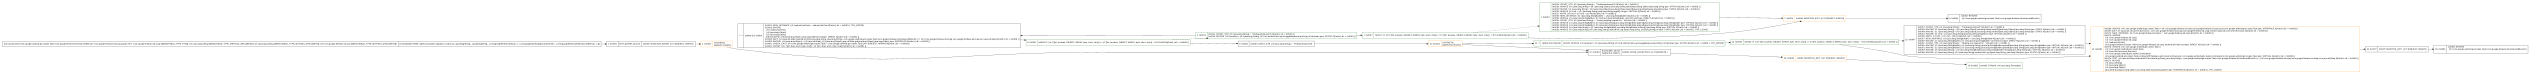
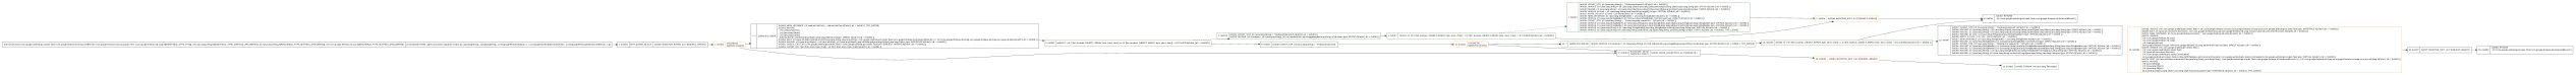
  digraph {
    fontname="Liberation Sans"
    rankdir=LR
    node [color=black fontname="Liberation Sans" shape=record]
    edge [fontname="Liberation Sans"]
    n1 [label="{0\:\ 0x0000|MTH_ENTER_BLOCK\l|0x0000: MONITOR_ENTER  (r3 I:?[OBJECT, ARRAY]) \l}"]
    n2 [color=darkorange label="{1\:\ 0x0001|SYNTHETIC\lSplitter:B:1:0x0001\l}"]
    n3 [label="{2\:\ ?|Splitter:B:1:0x0001\l|0x0001: NEW_INSTANCE  (r0 I:android.util.Pair) =  android.util.Pair A[Catch:\{ all \-\> 0x0081 \}, TRY_ENTER]\l0x0003: INVOKE  \l  (r0 I:android.util.Pair)\l  (r4 I:java.lang.Object)\l  (r5 I:java.lang.Object)\l android.util.Pair.\<init\>(java.lang.Object, java.lang.Object):void type: DIRECT A[Catch:\{ all \-\> 0x0081 \}]\l0x0006: IGET  (r4 I:java.util.Map\<android.util.Pair\<java.lang.String, java.lang.String\>, com.google.android.gms.tasks.Task\<com.google.firebase.iid.InstanceIdResult\>\>) = (r3 I:com.google.firebase.iid.zzaq) com.google.firebase.iid.zzaq.zzcs java.util.Map A[Catch:\{ all \-\> 0x0081 \}]\l0x0008: INVOKE  (r4 I:java.lang.Object) = (r4 I:java.util.Map), (r0 I:java.lang.Object) java.util.Map.get(java.lang.Object):java.lang.Object type: INTERFACE A[Catch:\{ all \-\> 0x0081 \}]\l0x000c: CHECK_CAST  (r4 I:com.google.android.gms.tasks.Task) = (com.google.android.gms.tasks.Task) (r4 I:?[OBJECT, ARRAY]) A[Catch:\{ all \-\> 0x0081 \}]\l0x000e: CONST  (r5 I:?[int, float, short, byte, char]) = (3 ?[int, float, short, byte, char]) A[Catch:\{ all \-\> 0x0081 \}]\l}"]
    n4 [label="{17\:\ 0x0081|ExcHandler: all null\lSplitter:B:1:0x0001\l|0x0081: MOVE_EXCEPTION  (r4 I:?[OBJECT]) =  \l}"]
    n5 [color=darkgreen label="{3\:\ 0x000f|0x000f: IF  (r4 I:?[int, boolean, OBJECT, ARRAY, byte, short, char]) == (0 ?[int, boolean, OBJECT, ARRAY, byte, short, char])  \-\> B:9:0x003f A[Catch:\{ all \-\> 0x0081 \}]\l}"]
    n6 [color=darkorange label="{18\:\ 0x0082|0x0082: MONITOR_EXIT  (r3 I:?[OBJECT, ARRAY]) \l}"]
    n7 [color=darkgreen label="{4\:\ 0x0011|0x0011: CONST_STR  (r6 I:java.lang.String) =  \"FirebaseInstanceId\" A[Catch:\{ all \-\> 0x0081 \}]\l0x0013: INVOKE  (r5 I:boolean) = (r6 I:java.lang.String), (r5 I:int) android.util.Log.isLoggable(java.lang.String, int):boolean type: STATIC A[Catch:\{ all \-\> 0x0081 \}]\l}"]
    n8 [label="{9\:\ 0x003f|0x003f: CONST_STR  (r4 I:java.lang.String) =  \"FirebaseInstanceId\" \l}"]
    n9 [color=darkgreen label="{5\:\ 0x0017|0x0017: IF  (r5 I:?[int, boolean, OBJECT, ARRAY, byte, short, char]) == (0 ?[int, boolean, OBJECT, ARRAY, byte, short, char])  \-\> B:7:0x003d A[Catch:\{ all \-\> 0x0081 \}]\l}"]
    n10 [color=darkorange label="{10\:\ 0x0041|SYNTHETIC\lSplitter:B:10:0x0041\l}"]
    n11 [color=darkgreen label="{6\:\ 0x0019|0x0019: CONST_STR  (r5 I:java.lang.String) =  \"FirebaseInstanceId\" A[Catch:\{ all \-\> 0x0081 \}]\l0x001b: INVOKE  (r6 I:java.lang.String) = (r0 I:java.lang.Object) java.lang.String.valueOf(java.lang.Object):java.lang.String type: STATIC A[Catch:\{ all \-\> 0x0081 \}]\l0x001f: INVOKE  (r0 I:java.lang.String) = (r6 I:java.lang.Object) java.lang.String.valueOf(java.lang.Object):java.lang.String type: STATIC A[Catch:\{ all \-\> 0x0081 \}]\l0x0023: INVOKE  (r0 I:int) = (r0 I:java.lang.String) java.lang.String.length():int type: VIRTUAL A[Catch:\{ all \-\> 0x0081 \}]\l0x0027: ARITH  (r0 I:int) = (r0 I:int) + (29 int) A[Catch:\{ all \-\> 0x0081 \}]\l0x0029: NEW_INSTANCE  (r1 I:java.lang.StringBuilder) =  java.lang.StringBuilder A[Catch:\{ all \-\> 0x0081 \}]\l0x002b: INVOKE  (r1 I:java.lang.StringBuilder), (r0 I:int) java.lang.StringBuilder.\<init\>(int):void type: DIRECT A[Catch:\{ all \-\> 0x0081 \}]\l0x002e: CONST_STR  (r0 I:java.lang.String) =  \"Joining ongoing request for: \" A[Catch:\{ all \-\> 0x0081 \}]\l0x0030: INVOKE  (r1 I:java.lang.StringBuilder), (r0 I:java.lang.String) java.lang.StringBuilder.append(java.lang.String):java.lang.StringBuilder type: VIRTUAL A[Catch:\{ all \-\> 0x0081 \}]\l0x0033: INVOKE  (r1 I:java.lang.StringBuilder), (r6 I:java.lang.String) java.lang.StringBuilder.append(java.lang.String):java.lang.StringBuilder type: VIRTUAL A[Catch:\{ all \-\> 0x0081 \}]\l0x0036: INVOKE  (r6 I:java.lang.String) = (r1 I:java.lang.StringBuilder) java.lang.StringBuilder.toString():java.lang.String type: VIRTUAL A[Catch:\{ all \-\> 0x0081 \}]\l0x003a: INVOKE  (r5 I:java.lang.String), (r6 I:java.lang.String) android.util.Log.d(java.lang.String, java.lang.String):int type: STATIC A[Catch:\{ all \-\> 0x0081 \}, TRY_LEAVE]\l}"]
    n12 [color=darkorange label="{7\:\ 0x003d|0x003d: MONITOR_EXIT  (r3 I:?[OBJECT, ARRAY]) \l}"]
    n13 [label="{8\:\ 0x003e|0x003e: RETURN  \l  (r4 I:com.google.android.gms.tasks.Task\<com.google.firebase.iid.InstanceIdResult\>)\l \l}"]
    n14 [color=darkgreen label="{11\:\ ?|Splitter:B:10:0x0042\l|0x0041: INVOKE  (r4 I:boolean) = (r4 I:java.lang.String), (r5 I:int) android.util.Log.isLoggable(java.lang.String, int):boolean type: STATIC A[Catch:\{ all \-\> 0x0081 \}, TRY_ENTER]\l}"]
    n15 [color=darkgreen label="{12\:\ 0x0045|0x0045: IF  (r4 I:?[int, boolean, OBJECT, ARRAY, byte, short, char]) == (0 ?[int, boolean, OBJECT, ARRAY, byte, short, char])  \-\> B:14:0x006b A[Catch:\{ all \-\> 0x0081 \}]\l}"]
    n16 [label="{13\:\ 0x0047|0x0047: CONST_STR  (r4 I:java.lang.String) =  \"FirebaseInstanceId\" A[Catch:\{ all \-\> 0x0081 \}]\l0x0049: INVOKE  (r5 I:java.lang.String) = (r0 I:java.lang.Object) java.lang.String.valueOf(java.lang.Object):java.lang.String type: STATIC A[Catch:\{ all \-\> 0x0081 \}]\l0x004d: INVOKE  (r1 I:java.lang.String) = (r5 I:java.lang.Object) java.lang.String.valueOf(java.lang.Object):java.lang.String type: STATIC A[Catch:\{ all \-\> 0x0081 \}]\l0x0051: INVOKE  (r1 I:int) = (r1 I:java.lang.String) java.lang.String.length():int type: VIRTUAL A[Catch:\{ all \-\> 0x0081 \}]\l0x0055: ARITH  (r1 I:int) = (r1 I:int) + (24 int) A[Catch:\{ all \-\> 0x0081 \}]\l0x0057: NEW_INSTANCE  (r2 I:java.lang.StringBuilder) =  java.lang.StringBuilder A[Catch:\{ all \-\> 0x0081 \}]\l0x0059: INVOKE  (r2 I:java.lang.StringBuilder), (r1 I:int) java.lang.StringBuilder.\<init\>(int):void type: DIRECT A[Catch:\{ all \-\> 0x0081 \}]\l0x005c: CONST_STR  (r1 I:java.lang.String) =  \"Making new request for: \" A[Catch:\{ all \-\> 0x0081 \}]\l0x005e: INVOKE  (r2 I:java.lang.StringBuilder), (r1 I:java.lang.String) java.lang.StringBuilder.append(java.lang.String):java.lang.StringBuilder type: VIRTUAL A[Catch:\{ all \-\> 0x0081 \}]\l0x0061: INVOKE  (r2 I:java.lang.StringBuilder), (r5 I:java.lang.String) java.lang.StringBuilder.append(java.lang.String):java.lang.StringBuilder type: VIRTUAL A[Catch:\{ all \-\> 0x0081 \}]\l0x0064: INVOKE  (r5 I:java.lang.String) = (r2 I:java.lang.StringBuilder) java.lang.StringBuilder.toString():java.lang.String type: VIRTUAL A[Catch:\{ all \-\> 0x0081 \}]\l0x0068: INVOKE  (r4 I:java.lang.String), (r5 I:java.lang.String) android.util.Log.d(java.lang.String, java.lang.String):int type: STATIC A[Catch:\{ all \-\> 0x0081 \}]\l}"]
    n17 [color=darkorange label="{14\:\ 0x006b|0x006b: INVOKE  (r4 I:com.google.android.gms.tasks.Task) = (r6 I:com.google.firebase.iid.zzar) com.google.firebase.iid.zzar.zzs():com.google.android.gms.tasks.Task type: INTERFACE A[Catch:\{ all \-\> 0x0081 \}]\l0x006f: IGET  (r5 I:java.util.concurrent.Executor) = (r3 I:com.google.firebase.iid.zzaq) com.google.firebase.iid.zzaq.executor java.util.concurrent.Executor A[Catch:\{ all \-\> 0x0081 \}]\l0x0071: NEW_INSTANCE  (r6 I:com.google.firebase.iid.zzas) =  com.google.firebase.iid.zzas A[Catch:\{ all \-\> 0x0081 \}]\l0x0073: INVOKE  \l  (r6 I:com.google.firebase.iid.zzas)\l  (r3 I:com.google.firebase.iid.zzaq)\l  (r0 I:android.util.Pair)\l com.google.firebase.iid.zzas.\<init\>(com.google.firebase.iid.zzaq, android.util.Pair):void type: DIRECT A[Catch:\{ all \-\> 0x0081 \}]\l0x0076: INVOKE  (r4 I:com.google.android.gms.tasks.Task) = \l  (r4 I:com.google.android.gms.tasks.Task)\l  (r5 I:java.util.concurrent.Executor)\l  (r6 I:com.google.android.gms.tasks.Continuation)\l com.google.android.gms.tasks.Task.continueWithTask(java.util.concurrent.Executor, com.google.android.gms.tasks.Continuation):com.google.android.gms.tasks.Task type: VIRTUAL A[Catch:\{ all \-\> 0x0081 \}]\l0x007a: IGET  (r5 I:java.util.Map\<android.util.Pair\<java.lang.String, java.lang.String\>, com.google.android.gms.tasks.Task\<com.google.firebase.iid.InstanceIdResult\>\>) = (r3 I:com.google.firebase.iid.zzaq) com.google.firebase.iid.zzaq.zzcs java.util.Map A[Catch:\{ all \-\> 0x0081 \}]\l0x007c: INVOKE  \l  (r5 I:java.util.Map)\l  (r0 I:java.lang.Object)\l  (r4 I:java.lang.Object)\l java.util.Map.put(java.lang.Object, java.lang.Object):java.lang.Object type: INTERFACE A[Catch:\{ all \-\> 0x0081 \}, TRY_LEAVE]\l}"]
    n18 [label="{15\:\ 0x007f|0x007f: MONITOR_EXIT  (r3 I:?[OBJECT, ARRAY]) \l}"]
    n19 [label="{16\:\ 0x0080|0x0080: RETURN  \l  (r4 I:com.google.android.gms.tasks.Task\<com.google.firebase.iid.InstanceIdResult\>)\l \l}"]
    n20 [color=darkgreen label="{19\:\ 0x0083|0x0083: THROW  (r4 I:java.lang.Throwable) \l}"]
    n21 [label="{final synchronized com.google.android.gms.tasks.Task\<com.google.firebase.iid.InstanceIdResult\> com.google.firebase.iid.zzaq.zza((r3 'this' I:com.google.firebase.iid.zzaq A[IMMUTABLE_TYPE, THIS]), (r4 I:java.lang.String A[IMMUTABLE_TYPE, METHOD_ARGUMENT]), (r5 I:java.lang.String A[IMMUTABLE_TYPE, METHOD_ARGUMENT]), (r6 I:com.google.firebase.iid.zzar A[IMMUTABLE_TYPE, METHOD_ARGUMENT]))  | Annotation[SYSTEM, dalvik.annotation.Signature, \{value=[(, Ljava\/lang\/String;, Ljava\/lang\/String;, Lcom\/google\/firebase\/iid\/zzar;, ), Lcom\/google\/android\/gms\/tasks\/Task\<, Lcom\/google\/firebase\/iid\/InstanceIdResult;, \>;]\}]\l}"]
    n1 -> n2
-   n7 -> n3
+   n2 -> n3
    n2 -> n4
    n3 -> n5
    n4 -> n6
    n5 -> n7 [style=dashed]
    n5 -> n8
    n6 -> n20
    n7 -> n9
    n8 -> n10
    n9 -> n11 [style=dashed]
    n9 -> n12
    n10 -> n4
    n10 -> n14
    n11 -> n12
    n12 -> n13
    n14 -> n15
    n15 -> n16 [style=dashed]
-   n15 -> n17
-   n16 -> n17
+   n15 -> n13
    n17 -> n18
    n18 -> n19
    n21 -> n1
  }
